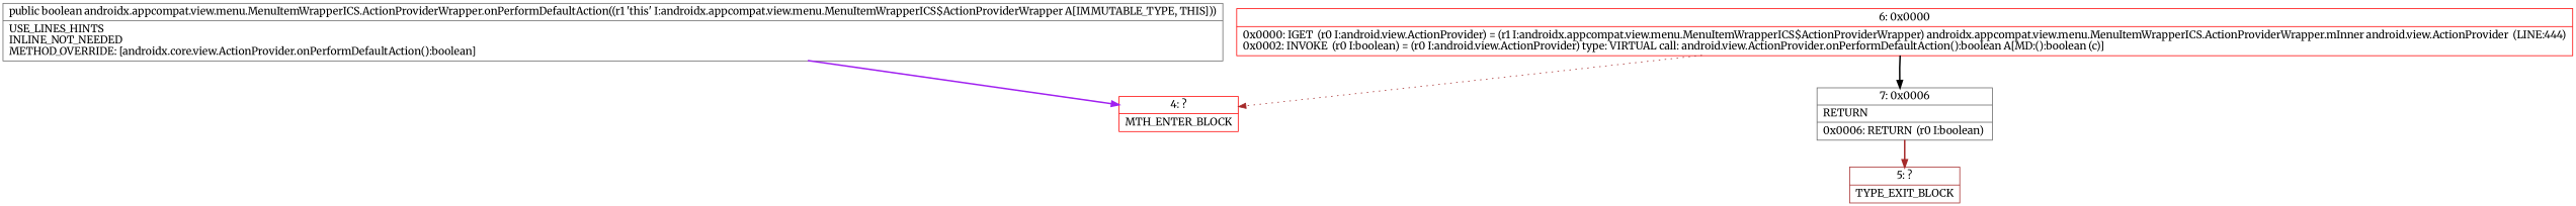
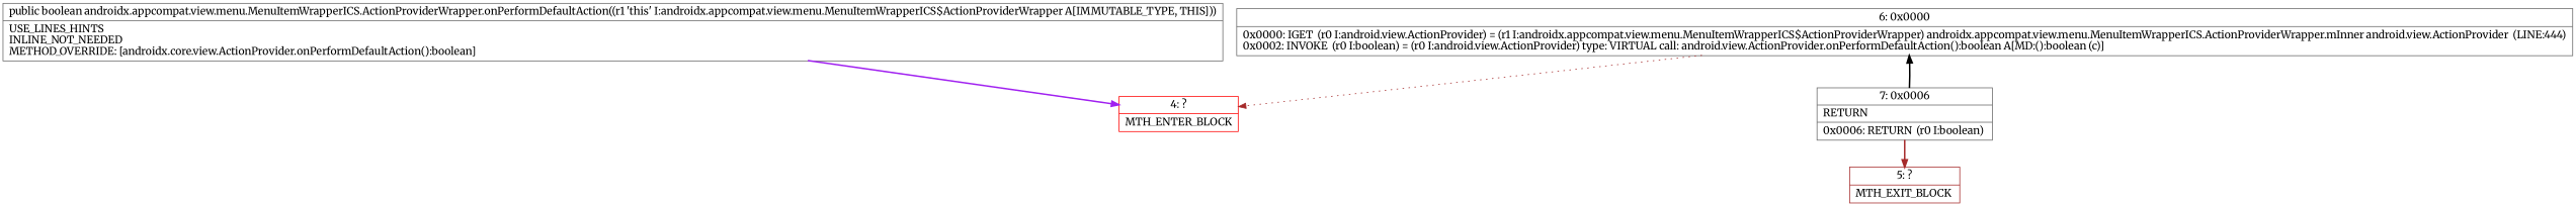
  digraph {
    fontname=Merriweather
    node [color=red fontname=Merriweather shape=record]
    edge [color=brown fontname=Merriweather style=bold]
    n1 [label="{4\:\ ?|MTH_ENTER_BLOCK\l}"]
-   n2 [label="{6\:\ 0x0000|0x0000: IGET  (r0 I:android.view.ActionProvider) = (r1 I:androidx.appcompat.view.menu.MenuItemWrapperICS$ActionProviderWrapper) androidx.appcompat.view.menu.MenuItemWrapperICS.ActionProviderWrapper.mInner android.view.ActionProvider  (LINE:444)\l0x0002: INVOKE  (r0 I:boolean) = (r0 I:android.view.ActionProvider) type: VIRTUAL call: android.view.ActionProvider.onPerformDefaultAction():boolean A[MD:():boolean (c)]\l}"]
+   n2 [color=gray40 label="{6\:\ 0x0000|0x0000: IGET  (r0 I:android.view.ActionProvider) = (r1 I:androidx.appcompat.view.menu.MenuItemWrapperICS$ActionProviderWrapper) androidx.appcompat.view.menu.MenuItemWrapperICS.ActionProviderWrapper.mInner android.view.ActionProvider  (LINE:444)\l0x0002: INVOKE  (r0 I:boolean) = (r0 I:android.view.ActionProvider) type: VIRTUAL call: android.view.ActionProvider.onPerformDefaultAction():boolean A[MD:():boolean (c)]\l}"]
    n3 [color=gray40 label="{7\:\ 0x0006|RETURN\l|0x0006: RETURN  (r0 I:boolean) \l}"]
-   n4 [color=brown label="{5\:\ ?|TYPE_EXIT_BLOCK\l}"]
+   n4 [color=brown label="{5\:\ ?|MTH_EXIT_BLOCK\l}"]
    n5 [color=gray40 label="{public boolean androidx.appcompat.view.menu.MenuItemWrapperICS.ActionProviderWrapper.onPerformDefaultAction((r1 'this' I:androidx.appcompat.view.menu.MenuItemWrapperICS$ActionProviderWrapper A[IMMUTABLE_TYPE, THIS]))  | USE_LINES_HINTS\lINLINE_NOT_NEEDED\lMETHOD_OVERRIDE: [androidx.core.view.ActionProvider.onPerformDefaultAction():boolean]\l}"]
    n2 -> n1 [style=dotted]
-   n2 -> n3 [color=black]
+   n3 -> n2 [color=black]
    n3 -> n4
    n5 -> n1 [color=purple]
  }
